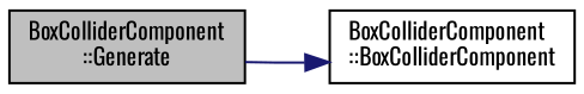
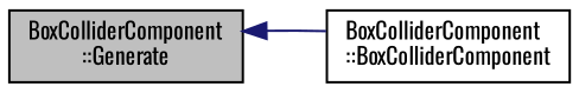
  digraph {
    rankdir=LR
    fontname=Oswald
    node [color=black fontname=Oswald fontsize=10 shape=record style=filled]
    n1 [fillcolor=grey75 fontcolor=black height=0.2 label="BoxColliderComponent\l::Generate" width=0.4]
    n2 [fillcolor=white height=0.2 label="BoxColliderComponent\l::BoxColliderComponent" width=0.4]
-   n1 -> n2 [color=midnightblue fontname=Oswald fontsize=10 labelfontname=Helvetica labelfontsize=10 style=solid]
+   n2 -> n1 [color=midnightblue fontname=Oswald fontsize=10 labelfontname=Helvetica labelfontsize=10 style=solid]
  }
